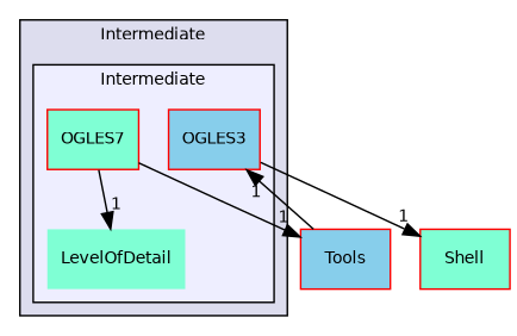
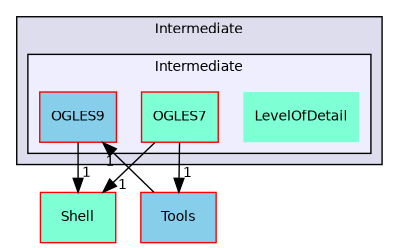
  digraph {
    compound=true
    node [fillcolor=aquamarine fontname=Helvetica fontsize=10 shape=box style=filled color=red]
    edge [color=black headlabel=1 labeldistance=1.5 labelfontname=Helvetica labelfontsize=10]
    n1 [label=LevelOfDetail shape=plaintext color=""]
    n2 [label=OGLES7]
-   n3 [fillcolor=skyblue label=OGLES3]
+   n3 [fillcolor=skyblue label=OGLES9]
    n4 [label=Shell]
    n5 [fillcolor=skyblue label=Tools]
    subgraph cluster_1 {
      bgcolor="#ddddee"
      fontname=Helvetica
      fontsize=10
      label=Intermediate
      pencolor=black
      subgraph cluster_2 {
        bgcolor="#eeeeff"
        fontname=Helvetica
        fontsize=10
        label=Intermediate
        pencolor=black
        n1
        n2
        n3
      }
    }
-   n2 -> n1
+   n2 -> n4
    n2 -> n5
    n3 -> n4
    n5 -> n3
  }
